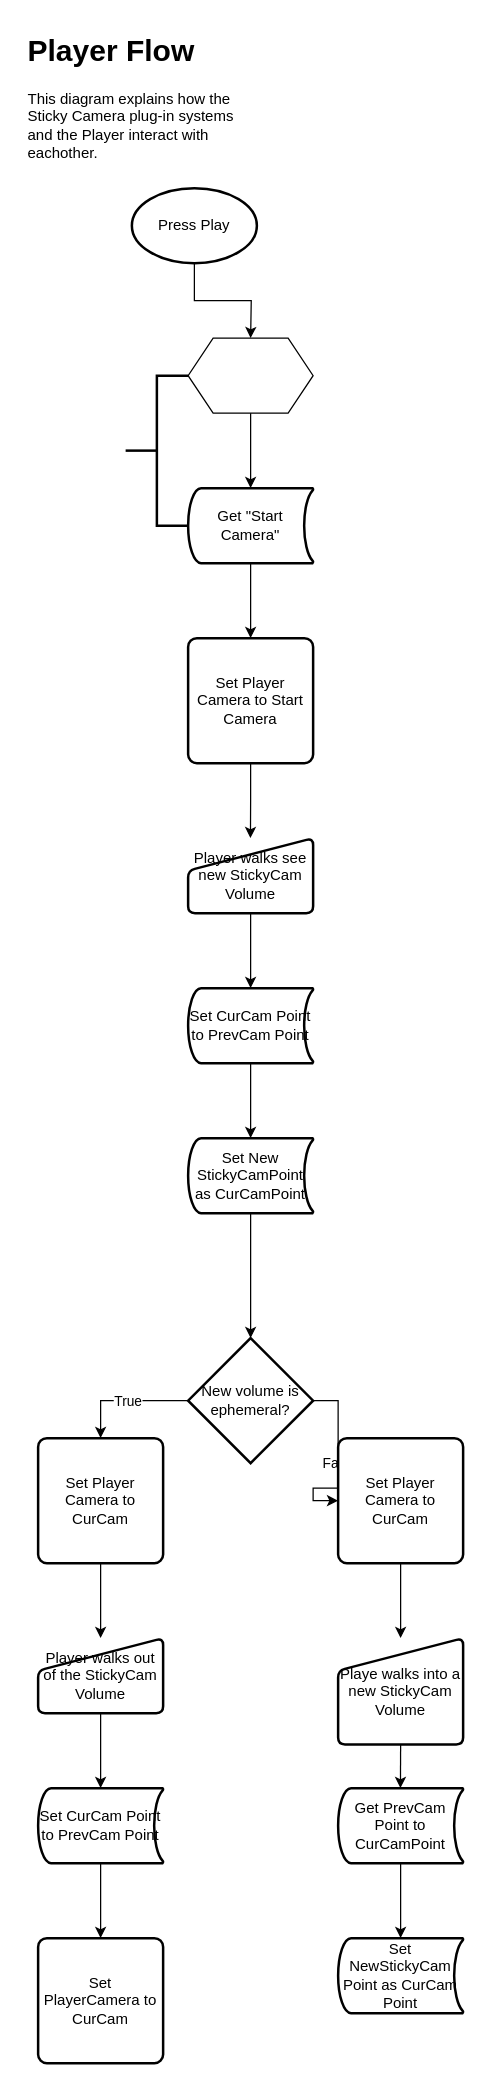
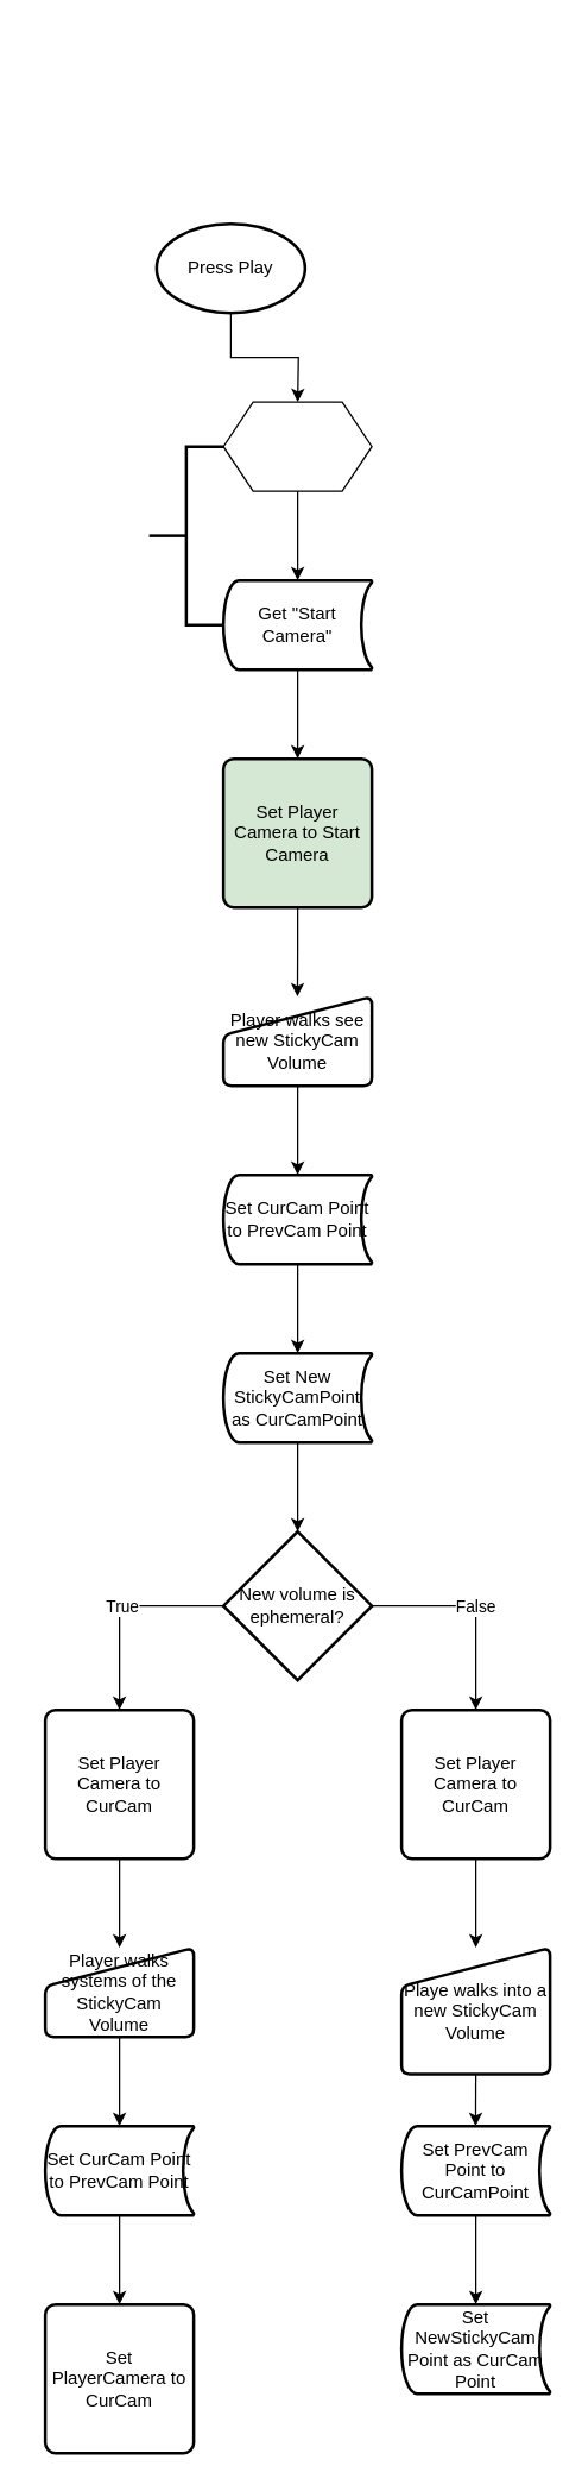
  <mxCell id="0" />
  <mxCell id="1" parent="0" />
  <mxCell id="2" style="edgeStyle=orthogonalEdgeStyle;rounded=0;orthogonalLoop=1;jettySize=auto;html=1;" parent="1" source="3" edge="1"><mxGeometry relative="1" as="geometry"><mxPoint x="200" y="270" as="targetPoint" /></mxGeometry></mxCell>
  <mxCell id="3" value="Press Play" style="strokeWidth=2;html=1;shape=mxgraph.flowchart.start_1;whiteSpace=wrap;" parent="1" vertex="1"><mxGeometry x="105" y="150" width="100" height="60" as="geometry" /></mxCell>
- <mxCell id="4" value="&lt;h1 style=&quot;margin-top: 0px;&quot;&gt;Player Flow&lt;/h1&gt;&lt;p&gt;This diagram explains how the Sticky Camera plug-in systems and the Player interact with eachother.&lt;/p&gt;" style="text;html=1;whiteSpace=wrap;overflow=hidden;rounded=0;" parent="1" vertex="1"><mxGeometry width="180" height="120" as="geometry" x="20" y="20" /></mxCell>
  <mxCell id="5" style="edgeStyle=orthogonalEdgeStyle;rounded=0;orthogonalLoop=1;jettySize=auto;html=1;exitX=0.5;exitY=1;exitDx=0;exitDy=0;exitPerimeter=0;" parent="1" source="6" edge="1"><mxGeometry relative="1" as="geometry"><mxPoint x="200" y="510" as="targetPoint" /></mxGeometry></mxCell>
  <mxCell id="6" value="Get &quot;Start Camera&quot;" style="strokeWidth=2;html=1;shape=mxgraph.flowchart.stored_data;whiteSpace=wrap;" parent="1" vertex="1"><mxGeometry x="150" y="390" width="100" height="60" as="geometry" /></mxCell>
  <mxCell id="7" value="" style="verticalLabelPosition=bottom;verticalAlign=top;html=1;shape=hexagon;perimeter=hexagonPerimeter2;arcSize=6;size=0.2;" parent="1" vertex="1"><mxGeometry x="150" y="270" width="100" height="60" as="geometry" /></mxCell>
  <mxCell id="8" style="edgeStyle=orthogonalEdgeStyle;rounded=0;orthogonalLoop=1;jettySize=auto;html=1;entryX=0.5;entryY=0;entryDx=0;entryDy=0;entryPerimeter=0;" parent="1" source="7" target="6" edge="1"><mxGeometry relative="1" as="geometry" /></mxCell>
  <mxCell id="9" style="edgeStyle=orthogonalEdgeStyle;rounded=0;orthogonalLoop=1;jettySize=auto;html=1;exitX=0.5;exitY=1;exitDx=0;exitDy=0;" parent="1" source="10" edge="1"><mxGeometry relative="1" as="geometry"><mxPoint x="199.857" y="670" as="targetPoint" /></mxGeometry></mxCell>
- <mxCell id="10" value="Set Player Camera to Start Camera" style="rounded=1;whiteSpace=wrap;html=1;absoluteArcSize=1;arcSize=14;strokeWidth=2;" parent="1" vertex="1"><mxGeometry x="150" y="510" width="100" height="100" as="geometry" /></mxCell>
+ <mxCell id="10" value="Set Player Camera to Start Camera" style="rounded=1;whiteSpace=wrap;html=1;absoluteArcSize=1;arcSize=14;strokeWidth=2;fillColor=#d5e8d4;" parent="1" vertex="1"><mxGeometry x="150" y="510" width="100" height="100" as="geometry" /></mxCell>
  <mxCell id="11" value="Player walks see new StickyCam Volume" style="html=1;strokeWidth=2;shape=manualInput;whiteSpace=wrap;rounded=1;size=26;arcSize=11;" parent="1" vertex="1"><mxGeometry x="150" y="670" width="100" height="60" as="geometry" /></mxCell>
  <mxCell id="12" value="" style="strokeWidth=2;html=1;shape=mxgraph.flowchart.annotation_2;align=left;labelPosition=right;pointerEvents=1;" parent="1" vertex="1"><mxGeometry x="100" y="300" width="50" height="120" as="geometry" /></mxCell>
  <mxCell id="13" style="edgeStyle=orthogonalEdgeStyle;rounded=0;orthogonalLoop=1;jettySize=auto;html=1;exitX=0;exitY=0.5;exitDx=0;exitDy=0;exitPerimeter=0;entryX=0.5;entryY=0;entryDx=0;entryDy=0;" parent="1" source="17" target="19" edge="1"><mxGeometry relative="1" as="geometry" /></mxCell>
  <mxCell id="14" value="True" style="edgeLabel;html=1;align=center;verticalAlign=middle;resizable=0;points=[];" parent="13" vertex="1" connectable="0"><mxGeometry x="-0.014" relative="1" as="geometry"><mxPoint as="offset" /></mxGeometry></mxCell>
  <mxCell id="15" style="edgeStyle=orthogonalEdgeStyle;rounded=0;orthogonalLoop=1;jettySize=auto;html=1;exitX=1;exitY=0.5;exitDx=0;exitDy=0;exitPerimeter=0;" parent="1" source="17" target="31" edge="1"><mxGeometry relative="1" as="geometry" /></mxCell>
  <mxCell id="16" value="False" style="edgeLabel;html=1;align=center;verticalAlign=middle;resizable=0;points=[];" parent="15" vertex="1" connectable="0"><mxGeometry x="-0.01" relative="1" as="geometry"><mxPoint as="offset" /></mxGeometry></mxCell>
- <mxCell id="17" value="New volume is ephemeral?" style="strokeWidth=2;html=1;shape=mxgraph.flowchart.decision;whiteSpace=wrap;" parent="1" vertex="1"><mxGeometry x="150" y="1070" width="100" height="100" as="geometry" /></mxCell>
+ <mxCell id="17" value="New volume is ephemeral?" style="strokeWidth=2;html=1;shape=mxgraph.flowchart.decision;whiteSpace=wrap;" parent="1" vertex="1"><mxGeometry x="150" y="1030" width="100" height="100" as="geometry" /></mxCell>
  <mxCell id="18" style="edgeStyle=orthogonalEdgeStyle;rounded=0;orthogonalLoop=1;jettySize=auto;html=1;exitX=0.5;exitY=1;exitDx=0;exitDy=0;entryX=0.5;entryY=0;entryDx=0;entryDy=0;" parent="1" source="19" target="20" edge="1"><mxGeometry relative="1" as="geometry" /></mxCell>
  <mxCell id="19" value="Set Player Camera to CurCam" style="rounded=1;whiteSpace=wrap;html=1;absoluteArcSize=1;arcSize=14;strokeWidth=2;" parent="1" vertex="1"><mxGeometry x="30" y="1150" width="100" height="100" as="geometry" /></mxCell>
- <mxCell id="20" value="Player walks out of the StickyCam Volume" style="html=1;strokeWidth=2;shape=manualInput;whiteSpace=wrap;rounded=1;size=26;arcSize=11;" parent="1" vertex="1"><mxGeometry x="30" y="1310" width="100" height="60" as="geometry" /></mxCell>
+ <mxCell id="20" value="Player walks systems of the StickyCam Volume" style="html=1;strokeWidth=2;shape=manualInput;whiteSpace=wrap;rounded=1;size=26;arcSize=11;" parent="1" vertex="1"><mxGeometry x="30" y="1310" width="100" height="60" as="geometry" /></mxCell>
  <mxCell id="21" value="Set PlayerCamera to CurCam" style="rounded=1;whiteSpace=wrap;html=1;absoluteArcSize=1;arcSize=14;strokeWidth=2;" parent="1" vertex="1"><mxGeometry x="30" y="1550" width="100" height="100" as="geometry" /></mxCell>
  <mxCell id="22" value="Set CurCam Point to&lt;span style=&quot;background-color: initial;&quot;&gt;&amp;nbsp;PrevCam Point&lt;/span&gt;" style="strokeWidth=2;html=1;shape=mxgraph.flowchart.stored_data;whiteSpace=wrap;" parent="1" vertex="1"><mxGeometry x="150" y="790" width="100" height="60" as="geometry" /></mxCell>
  <mxCell id="23" value="Set New StickyCamPoint as CurCamPoint" style="strokeWidth=2;html=1;shape=mxgraph.flowchart.stored_data;whiteSpace=wrap;" parent="1" vertex="1"><mxGeometry x="150" y="910" width="100" height="60" as="geometry" /></mxCell>
  <mxCell id="24" style="edgeStyle=orthogonalEdgeStyle;rounded=0;orthogonalLoop=1;jettySize=auto;html=1;exitX=0.5;exitY=1;exitDx=0;exitDy=0;exitPerimeter=0;entryX=0.5;entryY=0;entryDx=0;entryDy=0;entryPerimeter=0;" parent="1" source="22" target="23" edge="1"><mxGeometry relative="1" as="geometry" /></mxCell>
  <mxCell id="25" style="edgeStyle=orthogonalEdgeStyle;rounded=0;orthogonalLoop=1;jettySize=auto;html=1;exitX=0.5;exitY=1;exitDx=0;exitDy=0;exitPerimeter=0;entryX=0.5;entryY=0;entryDx=0;entryDy=0;entryPerimeter=0;" parent="1" source="23" target="17" edge="1"><mxGeometry relative="1" as="geometry" /></mxCell>
  <mxCell id="26" style="edgeStyle=orthogonalEdgeStyle;rounded=0;orthogonalLoop=1;jettySize=auto;html=1;exitX=0.5;exitY=1;exitDx=0;exitDy=0;entryX=0.5;entryY=0;entryDx=0;entryDy=0;entryPerimeter=0;" parent="1" source="11" target="22" edge="1"><mxGeometry relative="1" as="geometry" /></mxCell>
  <mxCell id="27" style="edgeStyle=orthogonalEdgeStyle;rounded=0;orthogonalLoop=1;jettySize=auto;html=1;exitX=0.5;exitY=1;exitDx=0;exitDy=0;exitPerimeter=0;entryX=0.5;entryY=0;entryDx=0;entryDy=0;" parent="1" source="28" target="21" edge="1"><mxGeometry relative="1" as="geometry" /></mxCell>
  <mxCell id="28" value="Set CurCam Point to PrevCam Point" style="strokeWidth=2;html=1;shape=mxgraph.flowchart.stored_data;whiteSpace=wrap;" parent="1" vertex="1"><mxGeometry x="30" y="1430" width="100" height="60" as="geometry" /></mxCell>
  <mxCell id="29" style="edgeStyle=orthogonalEdgeStyle;rounded=0;orthogonalLoop=1;jettySize=auto;html=1;exitX=0.5;exitY=1;exitDx=0;exitDy=0;entryX=0.5;entryY=0;entryDx=0;entryDy=0;entryPerimeter=0;" parent="1" source="20" target="28" edge="1"><mxGeometry relative="1" as="geometry" /></mxCell>
  <mxCell id="30" style="edgeStyle=orthogonalEdgeStyle;rounded=0;orthogonalLoop=1;jettySize=auto;html=1;exitX=0.5;exitY=1;exitDx=0;exitDy=0;entryX=0.5;entryY=0;entryDx=0;entryDy=0;" parent="1" source="31" target="33" edge="1"><mxGeometry relative="1" as="geometry" /></mxCell>
  <mxCell id="31" value="Set Player Camera to CurCam" style="rounded=1;whiteSpace=wrap;html=1;absoluteArcSize=1;arcSize=14;strokeWidth=2;" parent="1" vertex="1"><mxGeometry x="270" y="1150" width="100" height="100" as="geometry" /></mxCell>
  <mxCell id="32" style="edgeStyle=orthogonalEdgeStyle;rounded=0;orthogonalLoop=1;jettySize=auto;html=1;exitX=0.5;exitY=1;exitDx=0;exitDy=0;" parent="1" source="33" edge="1"><mxGeometry relative="1" as="geometry"><mxPoint x="319.857" y="1430" as="targetPoint" /></mxGeometry></mxCell>
  <mxCell id="33" value="Playe walks into a new StickyCam Volume" style="html=1;strokeWidth=2;shape=manualInput;whiteSpace=wrap;rounded=1;size=26;arcSize=11;" parent="1" vertex="1"><mxGeometry x="270" y="1310" width="100" height="85" as="geometry" /></mxCell>
- <mxCell id="34" value="Get PrevCam Point to CurCamPoint" style="strokeWidth=2;html=1;shape=mxgraph.flowchart.stored_data;whiteSpace=wrap;" parent="1" vertex="1"><mxGeometry x="270" y="1430" width="100" height="60" as="geometry" /></mxCell>
+ <mxCell id="34" value="Set PrevCam Point to CurCamPoint" style="strokeWidth=2;html=1;shape=mxgraph.flowchart.stored_data;whiteSpace=wrap;" parent="1" vertex="1"><mxGeometry x="270" y="1430" width="100" height="60" as="geometry" /></mxCell>
  <mxCell id="35" value="Set NewStickyCam Point as CurCam Point" style="strokeWidth=2;html=1;shape=mxgraph.flowchart.stored_data;whiteSpace=wrap;" parent="1" vertex="1"><mxGeometry x="270" y="1550" width="100" height="60" as="geometry" /></mxCell>
  <mxCell id="36" style="edgeStyle=orthogonalEdgeStyle;rounded=0;orthogonalLoop=1;jettySize=auto;html=1;exitX=0.5;exitY=1;exitDx=0;exitDy=0;exitPerimeter=0;entryX=0.5;entryY=0;entryDx=0;entryDy=0;entryPerimeter=0;" parent="1" source="34" target="35" edge="1"><mxGeometry relative="1" as="geometry" /></mxCell>
